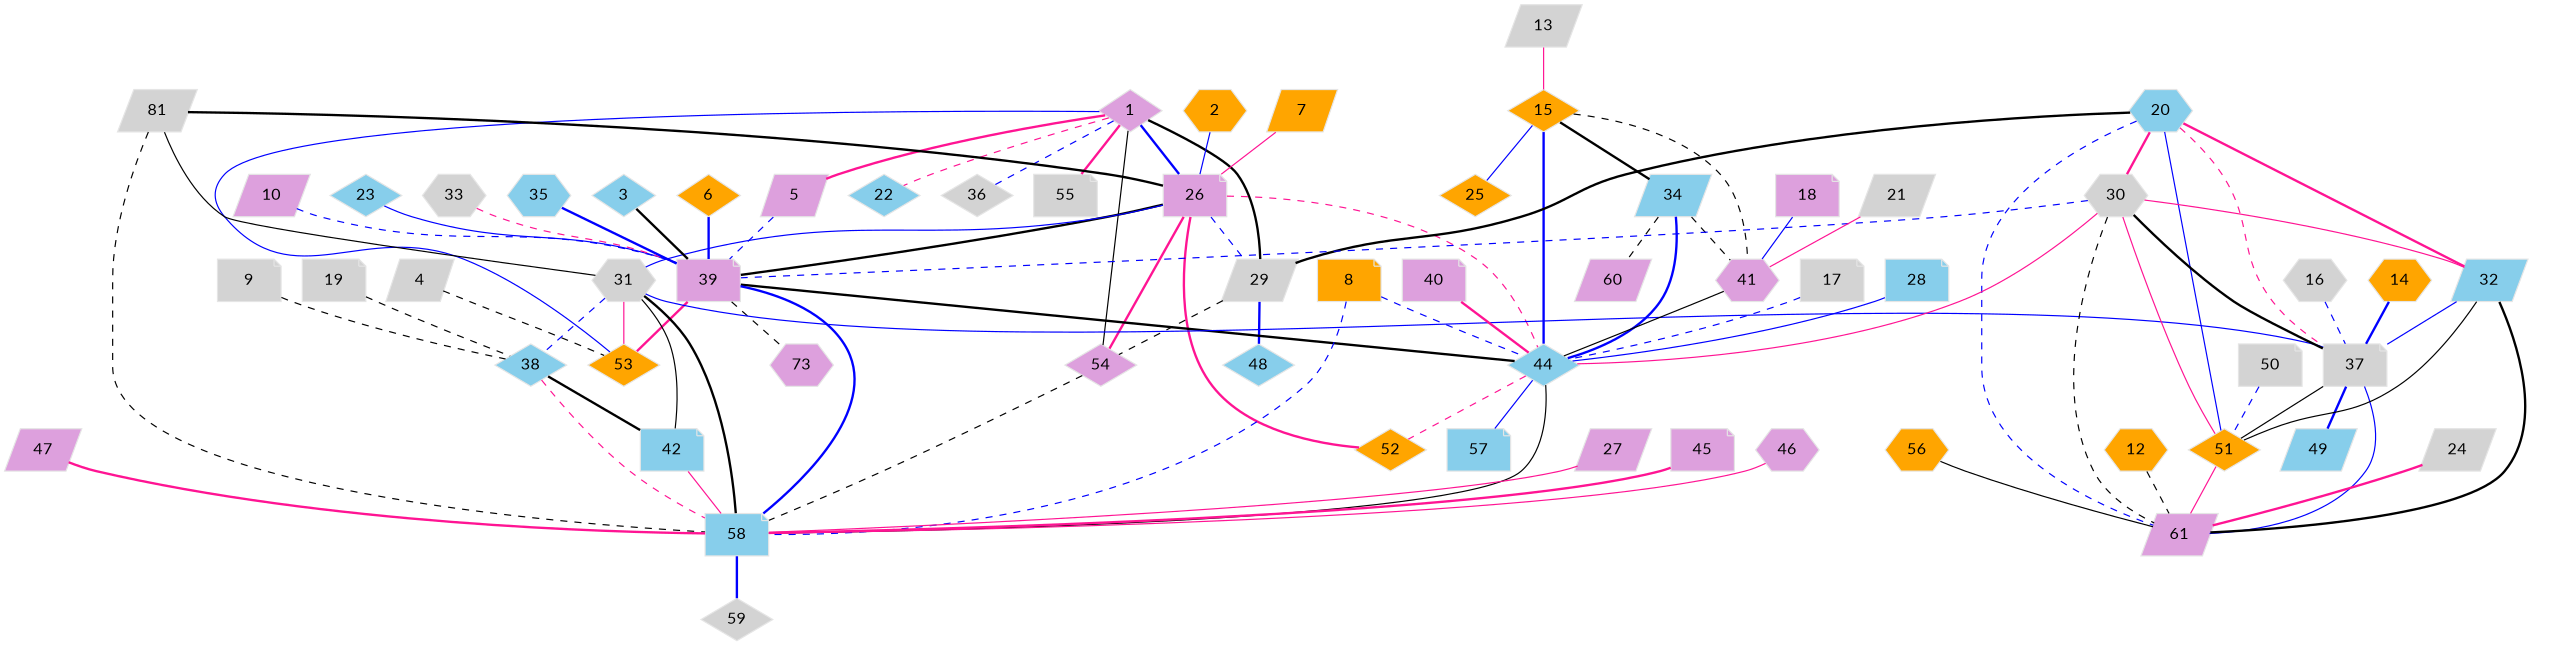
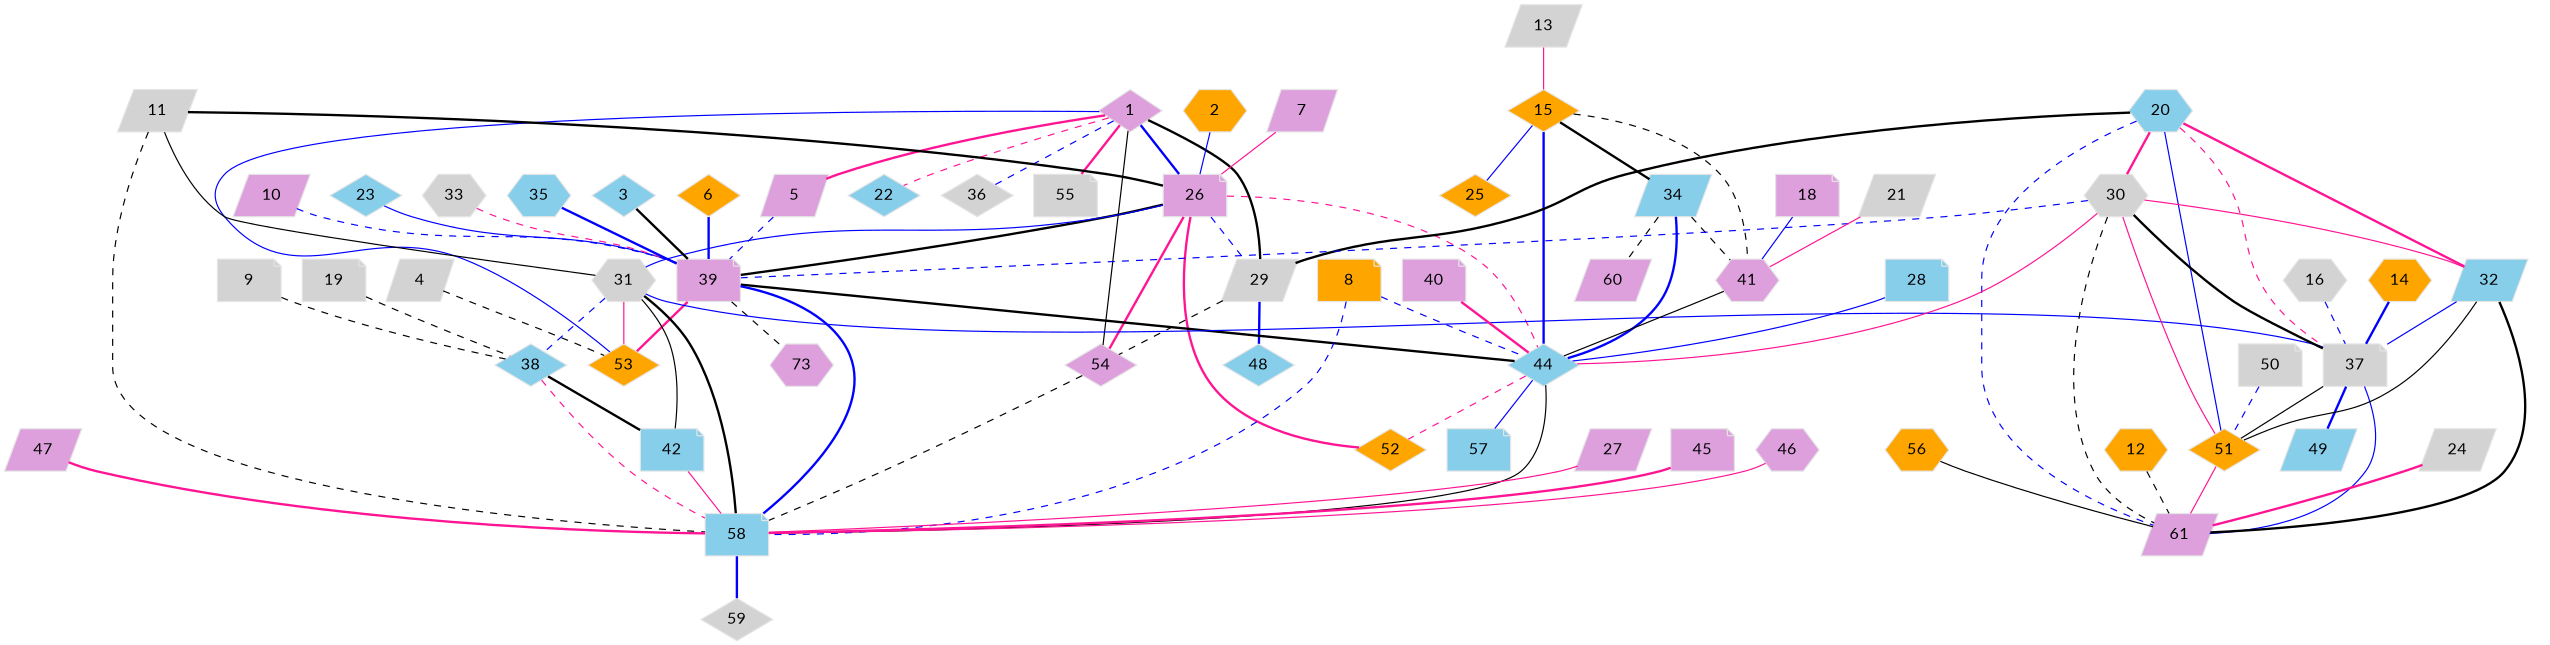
  graph {
    fontname=Lato
    node [color=gray90 fillcolor=lightgrey fontname=Lato shape=diamond style=filled]
    edge [color=blue fontname=Lato style=bold weight=1.0]
    1 [fillcolor=plum]
    5 [fillcolor=plum shape=parallelogram]
    22 [fillcolor=skyblue]
    26 [fillcolor=plum shape=note]
    29 [shape=parallelogram]
    36
    53 [fillcolor=orange]
    54 [fillcolor=plum]
    55 [shape=note]
    39 [fillcolor=plum shape=note]
    44 [fillcolor=skyblue]
    31 [shape=hexagon]
    52 [fillcolor=orange]
    48 [fillcolor=skyblue]
    58 [fillcolor=skyblue shape=note]
    2 [fillcolor=orange shape=hexagon]
    3 [fillcolor=skyblue]
    n18 [fillcolor=plum label=73 shape=hexagon]
    4 [shape=parallelogram]
    6 [fillcolor=orange]
-   7 [fillcolor=orange shape=parallelogram]
+   7 [fillcolor=plum shape=parallelogram]
    8 [fillcolor=orange shape=note]
    57 [fillcolor=skyblue shape=note]
    59
    9 [shape=note]
    38 [fillcolor=skyblue]
    42 [fillcolor=skyblue shape=note]
    10 [fillcolor=plum shape=parallelogram]
-   11 [shape=parallelogram label=81]
+   11 [shape=parallelogram]
    37 [shape=note]
    12 [fillcolor=orange shape=hexagon]
    61 [fillcolor=plum shape=parallelogram]
    13 [shape=parallelogram]
    15 [fillcolor=orange]
    25 [fillcolor=orange]
    34 [fillcolor=skyblue shape=parallelogram]
    41 [fillcolor=plum shape=hexagon]
    14 [fillcolor=orange shape=hexagon]
    51 [fillcolor=orange]
    49 [fillcolor=skyblue shape=parallelogram]
    60 [fillcolor=plum shape=parallelogram]
    16 [shape=hexagon]
-   17 [shape=note]
    18 [fillcolor=plum shape=note]
    19 [shape=note]
    20 [fillcolor=skyblue shape=hexagon]
    30 [shape=hexagon]
    32 [fillcolor=skyblue shape=parallelogram]
    21 [shape=parallelogram]
    23 [fillcolor=skyblue]
    24 [shape=parallelogram]
    27 [fillcolor=plum shape=parallelogram]
    28 [fillcolor=skyblue shape=note]
    33 [shape=hexagon]
    35 [fillcolor=skyblue shape=hexagon]
    40 [fillcolor=plum shape=note]
    45 [fillcolor=plum shape=note]
    46 [fillcolor=plum shape=hexagon]
    47 [fillcolor=plum shape=parallelogram]
    50 [shape=note]
    56 [fillcolor=orange shape=hexagon]
    1 -- 5 [color=deeppink]
    1 -- 22 [color=deeppink style=dashed]
    1 -- 26 [weight=3.0]
    1 -- 29 [color=black weight=3.0]
    1 -- 36 [style=dashed]
    1 -- 53 [style=solid]
    1 -- 54 [color=black style=solid weight=3.0]
    1 -- 55 [color=deeppink]
    5 -- 39 [style=dashed]
    26 -- 29 [style=dashed]
    26 -- 54 [color=deeppink]
    26 -- 39 [color=black]
    26 -- 44 [color=deeppink style=dashed weight=2.0]
    26 -- 31 [style=solid]
    26 -- 52 [color=deeppink]
    29 -- 54 [color=black style=dashed]
    29 -- 48
    54 -- 58 [color=black style=dashed]
    39 -- 53 [color=deeppink weight=5.0]
    39 -- 44 [color=black]
    39 -- 58
    39 -- n18 [color=black style=dashed]
    44 -- 52 [color=deeppink style=dashed]
    44 -- 58 [color=black style=solid]
    44 -- 57 [style=solid]
    31 -- 53 [color=deeppink style=solid]
    31 -- 58 [color=black weight=3.0]
    31 -- 38 [style=dashed]
    31 -- 42 [color=black style=solid]
    31 -- 37 [style=solid]
    58 -- 59
    2 -- 26 [style=solid]
    3 -- 39 [color=black]
    4 -- 53 [color=black style=dashed]
    6 -- 39
    7 -- 26 [color=deeppink style=solid]
    8 -- 44 [style=dashed]
    8 -- 58 [style=dashed]
    9 -- 38 [color=black style=dashed]
    38 -- 58 [color=deeppink style=dashed weight=3.0]
    38 -- 42 [color=black]
    42 -- 58 [color=deeppink style=solid weight=3.0]
    10 -- 39 [style=dashed]
    11 -- 26 [color=black]
    11 -- 31 [color=black style=solid]
    11 -- 58 [color=black style=dashed]
    37 -- 61 [style=solid]
    37 -- 51 [color=black style=solid]
    37 -- 49
    12 -- 61 [color=black style=dashed]
    13 -- 15 [color=deeppink style=solid]
    15 -- 44 [weight=3.0]
    15 -- 25 [style=solid]
    15 -- 34 [color=black]
    15 -- 41 [color=black style=dashed]
    34 -- 44 [weight=3.0]
    34 -- 41 [color=black style=dashed]
    34 -- 60 [color=black style=dashed]
    41 -- 44 [color=black style=solid weight=3.0]
    14 -- 37
    51 -- 61 [color=deeppink style=solid]
    16 -- 37 [style=dashed]
-   17 -- 44 [style=dashed]
    18 -- 41 [style=solid]
    19 -- 38 [color=black style=dashed]
    20 -- 29 [color=black]
    20 -- 37 [color=deeppink style=dashed]
    20 -- 61 [style=dashed]
    20 -- 51 [style=solid]
    20 -- 30 [color=deeppink]
    20 -- 32 [color=deeppink]
    30 -- 39 [style=dashed]
    30 -- 44 [color=deeppink style=solid]
    30 -- 37 [color=black]
    30 -- 61 [color=black style=dashed]
    30 -- 51 [color=deeppink style=solid]
    30 -- 32 [color=deeppink style=solid]
    32 -- 37 [style=solid]
    32 -- 61 [color=black]
    32 -- 51 [color=black style=solid]
    21 -- 41 [color=deeppink style=solid]
    23 -- 39 [style=solid]
    24 -- 61 [color=deeppink]
    27 -- 58 [color=deeppink style=solid]
    28 -- 44 [style=solid]
    33 -- 39 [color=deeppink style=dashed]
    35 -- 39
    40 -- 44 [color=deeppink]
    45 -- 58 [color=deeppink]
    46 -- 58 [color=deeppink style=solid]
    47 -- 58 [color=deeppink]
    50 -- 51 [style=dashed]
    56 -- 61 [color=black style=solid]
  }
